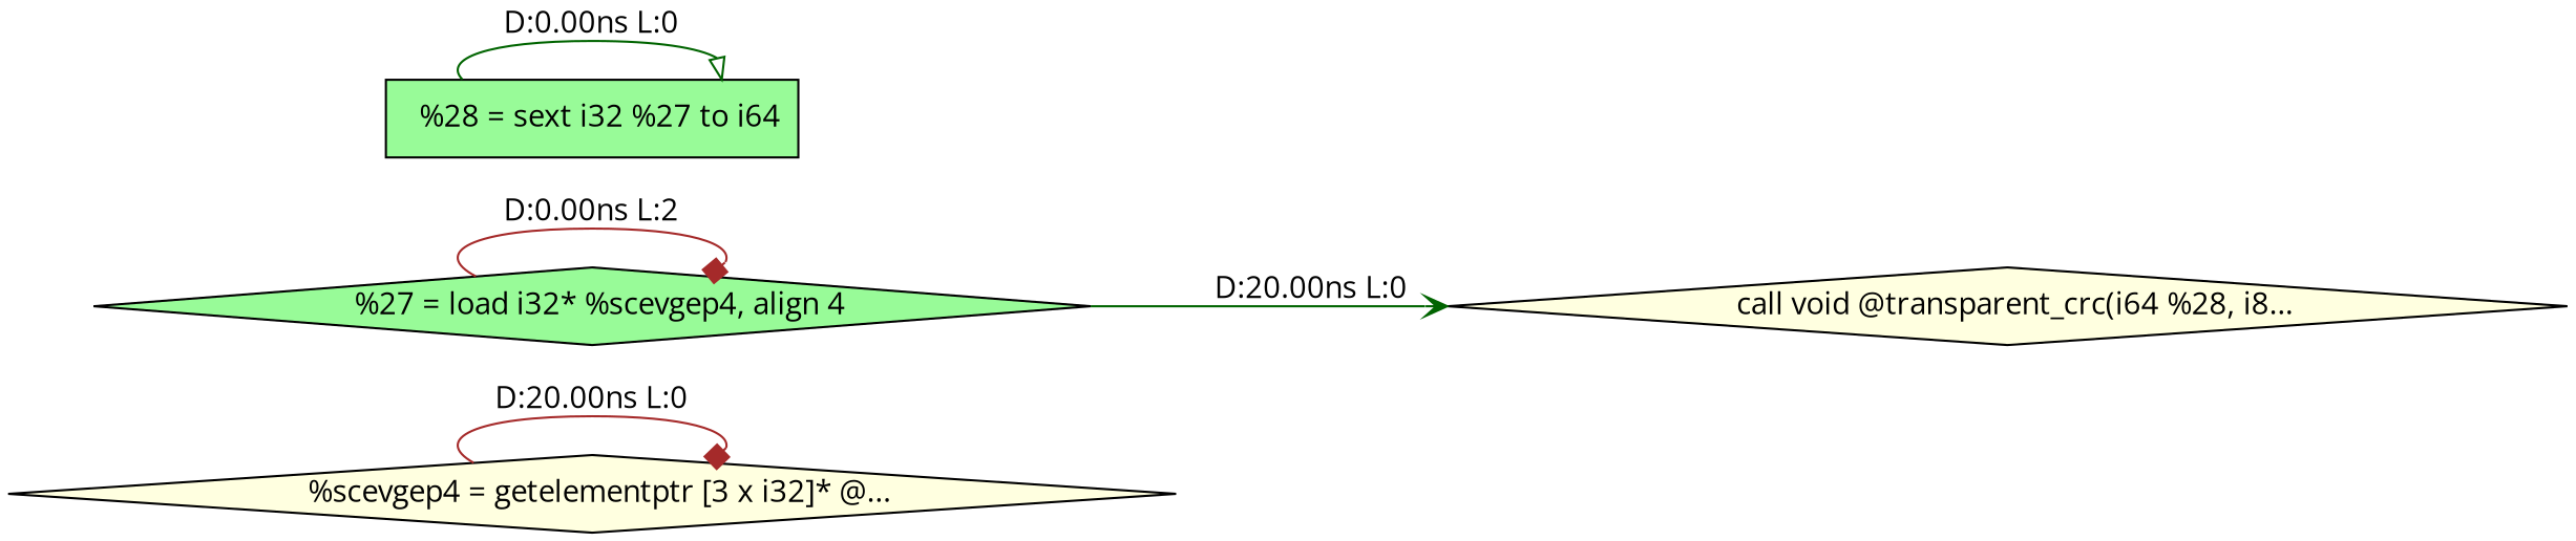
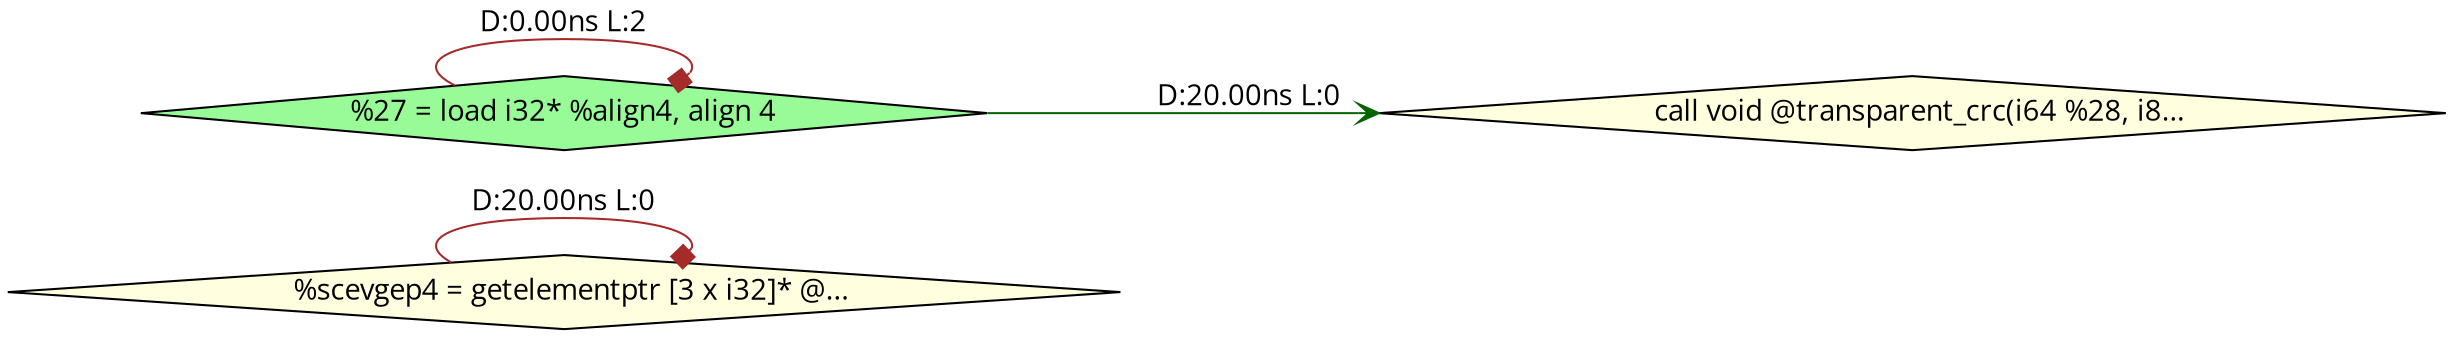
  digraph {
    fontname="Open Sans"
    rankdir=LR
    node [fillcolor=lightyellow fontname="Open Sans" shape=diamond style=filled]
    edge [arrowhead=box color=brown fontname="Open Sans"]
    n1 [label="  %scevgep4 = getelementptr [3 x i32]* @..."]
-   n2 [fillcolor=palegreen label="  %27 = load i32* %scevgep4, align 4"]
+   n2 [fillcolor=palegreen label="%27 = load i32* %align4, align 4"]
    n3 [label="  call void @transparent_crc(i64 %28, i8..."]
-   n4 [fillcolor=palegreen label="  %28 = sext i32 %27 to i64" shape=box]
    n1 -> n1 [label="D:20.00ns L:0"]
    n2 -> n2 [label="D:0.00ns L:2"]
    n2 -> n3 [arrowhead=vee color=darkgreen label="D:20.00ns L:0"]
-   n4 -> n4 [arrowhead=onormal color=darkgreen label="D:0.00ns L:0"]
  }
